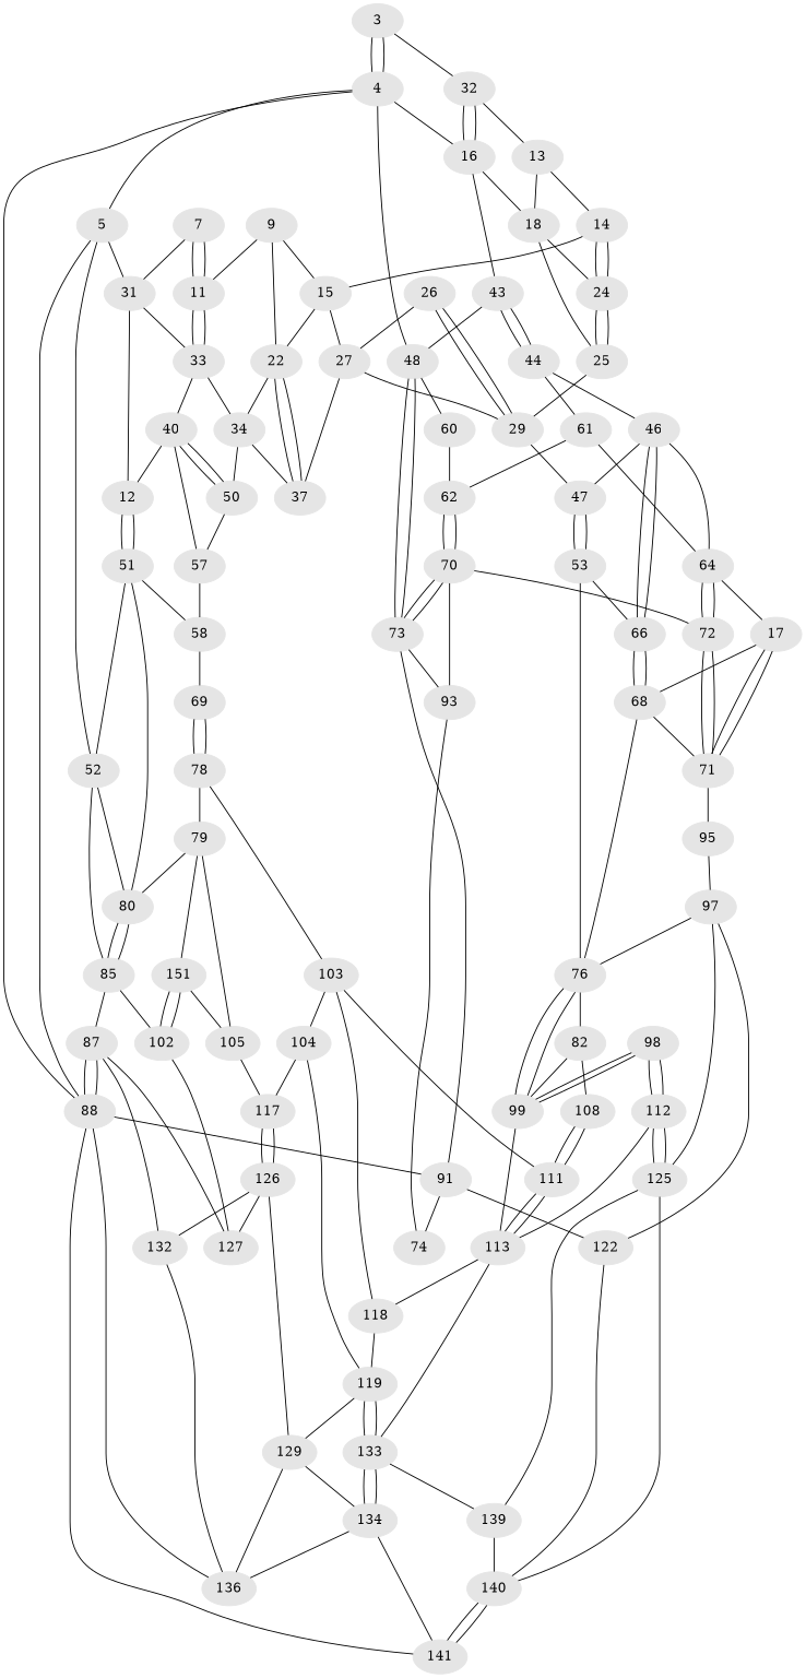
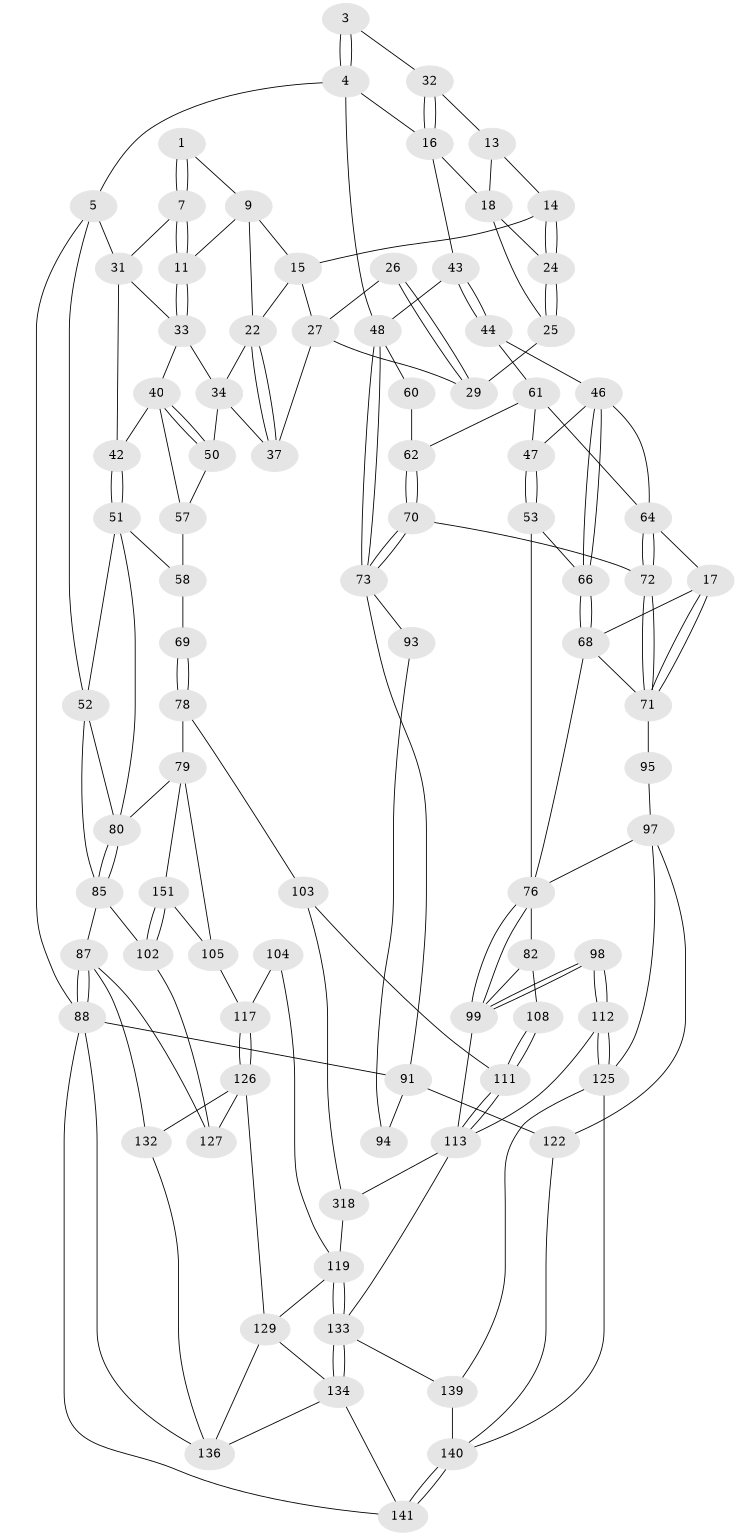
  graph {
    node [color=gray90 style=filled]
+   1 [super="+2"]
    7 [super="+8"]
    9 [super="+10"]
    4 [super="+20"]
    3
    n6 [label=32]
    31 [super="+32"]
    11
    15 [super="+21"]
    22 [super="+23"]
    5 [super="+30"]
    16 [super="+17"]
    48 [super="+49"]
    88 [super="+90"]
    13
    52 [super="+84"]
    18 [super="+19"]
    43
    60
    73 [super="+92"]
    91 [super="+114"]
    136 [super="+142"]
    141 [super="+144"]
    33 [super="+35"]
-   42 [label=12]
+   42
    80 [super="+81"]
    85 [super="+86"]
    27 [super="+36"]
    34 [super="+39"]
    37
    40 [super="+41"]
    14
    24
    25 [super="+28"]
    29 [super="+38"]
    44 [super="+45"]
    50 [super="+56"]
    26
    47
    53 [super="+54"]
    51 [super="+59"]
    57
    58
    46
    61 [super="+63"]
    64 [super="+65"]
    66
    62
    n49 [label=17]
    72
    68 [super="+75"]
    76 [super="+77"]
    93
    69
    87 [super="+131"]
    102
    82 [super="+107"]
    99 [super="+106"]
    78 [super="+83"]
    70 [super="+71"]
    n61 [label=71 super="+89"]
    95 [super="+96"]
    79 [super="+100"]
    103 [super="+110"]
-   94 [super="+115" label=74]
+   94 [super="+115"]
    122 [super="+123"]
    97 [super="+124"]
    108
    113 [super="+128"]
    n70 [label=151]
    105 [super="+109"]
    104 [super="+116"]
    111
-   118
+   118 [label=318]
    117
    127
    132
    140
    125 [super="+138"]
    98
    112
    139
    119 [super="+120"]
    126 [super="+130"]
    133 [super="+137"]
    129 [super="+135"]
    134 [super="+143"]
+   1 -- 7
+   1 -- 7
+   1 -- 9
    7 -- 31
    7 -- 11
    7 -- 11
    9 -- 11
    9 -- 15
    9 -- 22
    4 -- 5
    4 -- 16
    4 -- 48
-   4 -- 88
    3 -- 4
    3 -- 4
    3 -- n6
    n6 -- 16
    n6 -- 16
    n6 -- 13
    31 -- 33
    31 -- 42
    11 -- 33
    11 -- 33
    15 -- 22
    15 -- 27
    22 -- 34
    22 -- 37
    22 -- 37
    5 -- 31
    5 -- 88
    5 -- 52
    16 -- 18
    16 -- 43
    48 -- 60
    48 -- 73
    48 -- 73
    88 -- 91
    88 -- 136
    88 -- 141
    13 -- 18
    13 -- 14
    52 -- 80
    52 -- 85
    18 -- 24
    18 -- 25
    43 -- 48
    43 -- 44
    43 -- 44
    60 -- 62
    73 -- 91
    73 -- 93
    91 -- 94
    91 -- 122
    33 -- 34
    33 -- 40
    42 -- 51
    42 -- 51
    80 -- 85
    80 -- 85
    85 -- 87
    85 -- 102
    27 -- 37
    27 -- 29
    34 -- 37
    34 -- 50
    40 -- 42
    40 -- 50
    40 -- 50
    40 -- 57
    14 -- 15
    14 -- 24
    14 -- 24
    24 -- 25
    24 -- 25
    25 -- 29
-   29 -- 47
+   61 -- 47
    44 -- 46
    44 -- 61
    50 -- 57
    26 -- 27
    26 -- 29
    26 -- 29
    47 -- 53
    47 -- 53
    53 -- 66
    53 -- 76
    51 -- 52
    51 -- 80
    51 -- 58
    57 -- 58
    58 -- 69
    46 -- 47
    46 -- 64
    46 -- 66
    46 -- 66
    61 -- 64
    61 -- 62
    64 -- n49
    64 -- 72
    64 -- 72
    66 -- 68
    66 -- 68
    62 -- 70
    62 -- 70
    n49 -- 68
    n49 -- n61
    n49 -- n61
    72 -- n61
    72 -- n61
    68 -- 76
    68 -- n61
    76 -- 82
    76 -- 99
    76 -- 99
    93 -- 94
    69 -- 78
    69 -- 78
    87 -- 88
    87 -- 88
    87 -- 127
    87 -- 132
    102 -- 127
    82 -- 99
    82 -- 108
    99 -- 113
    78 -- 79
    78 -- 103
    70 -- 73
    70 -- 73
    70 -- 72
-   70 -- 93
    n61 -- 95
    95 -- 97
    79 -- 80
    79 -- n70
    79 -- 105
-   103 -- 104
    103 -- 111
    103 -- 118
    122 -- 140
    97 -- 76
    97 -- 122
    97 -- 125
    108 -- 111
    108 -- 111
    113 -- 118
    113 -- 133
    n70 -- 102
    n70 -- 102
    n70 -- 105
    105 -- 117
    104 -- 117
    104 -- 119
    111 -- 113
    111 -- 113
    118 -- 119
    117 -- 126
    117 -- 126
    132 -- 136
    140 -- 141
    140 -- 141
    125 -- 140
    125 -- 139
    98 -- 99
    98 -- 99
    98 -- 112
    98 -- 112
    112 -- 113
    112 -- 125
    112 -- 125
    139 -- 140
    119 -- 133
    119 -- 133
    119 -- 129
    126 -- 127
    126 -- 132
    126 -- 129
    133 -- 139
    133 -- 134
    133 -- 134
    129 -- 136
    129 -- 134
    134 -- 136
    134 -- 141
  }
